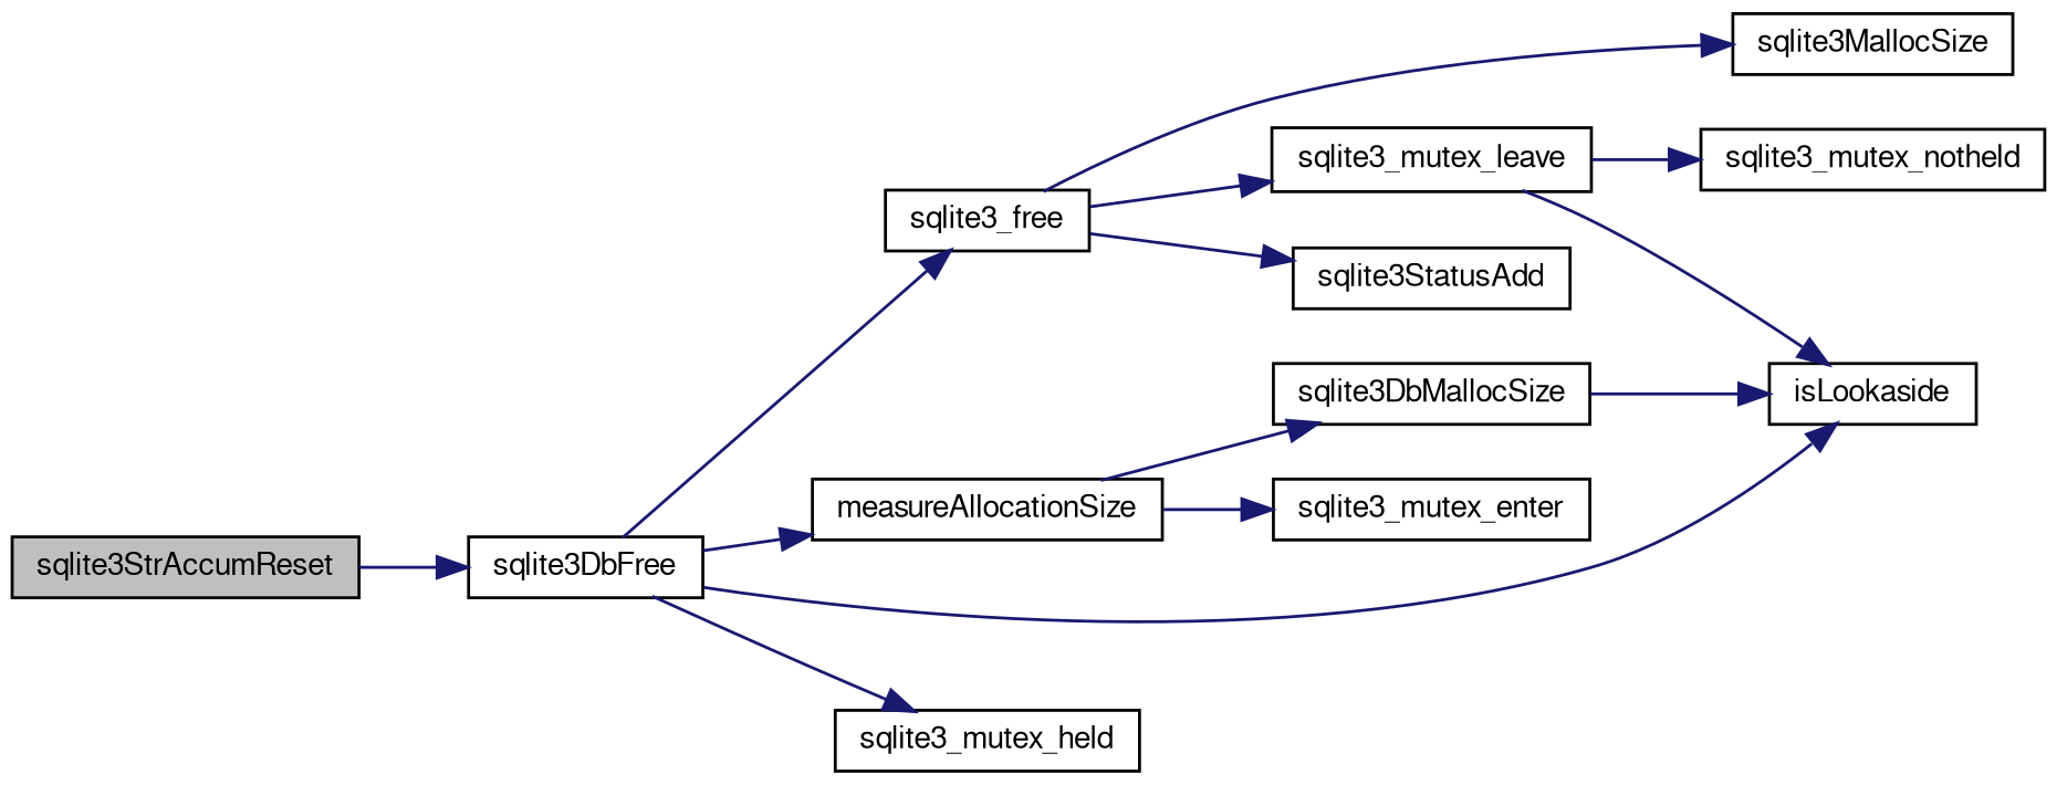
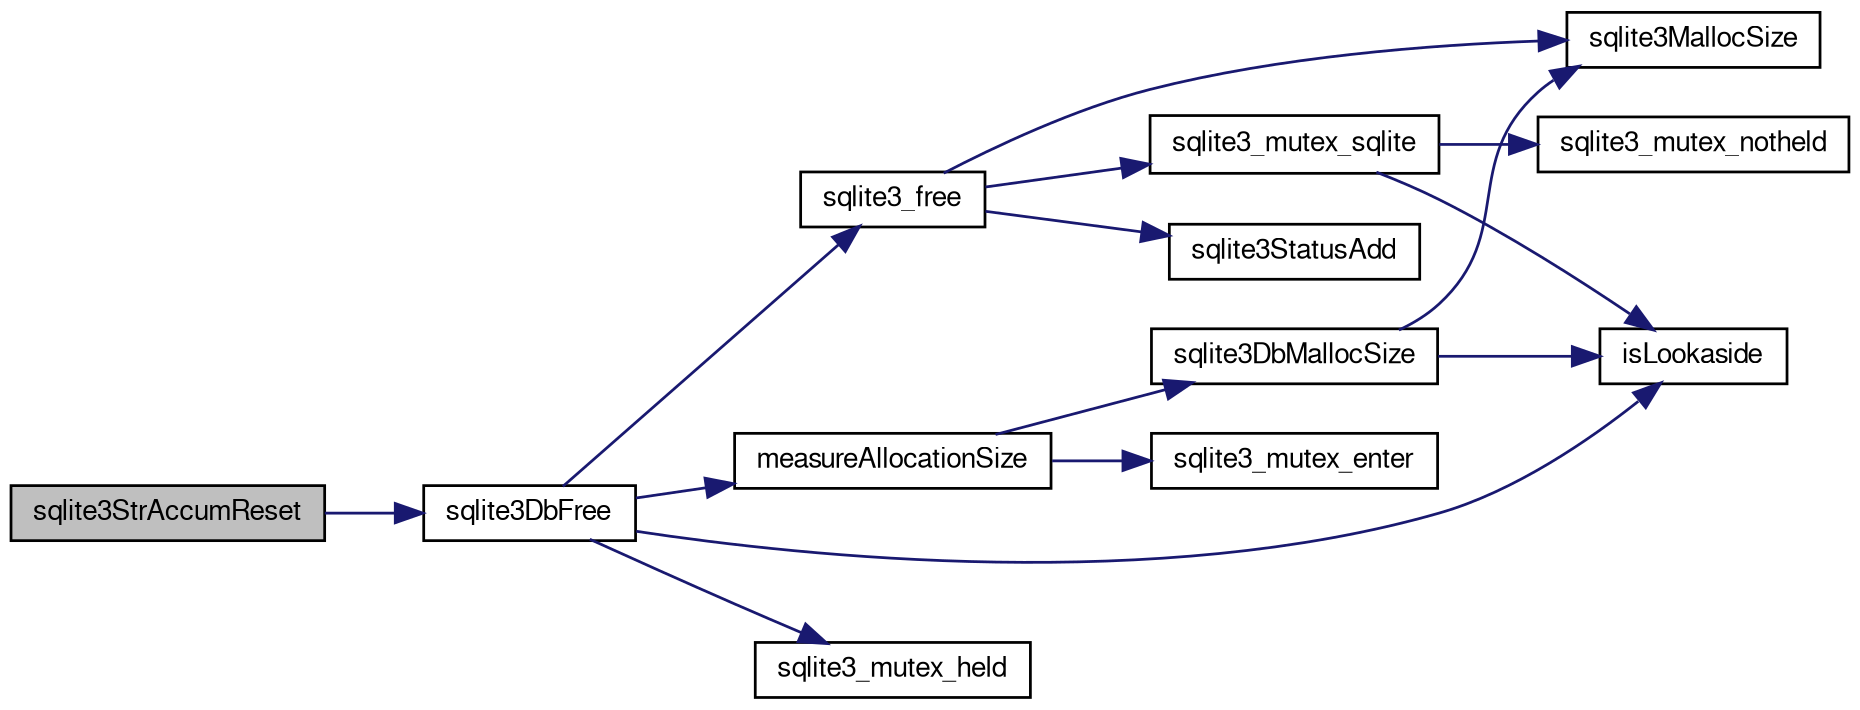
  digraph {
    rankdir=LR
    node [color=black fillcolor=white fontname=FreeSans fontsize=10 shape=record style=filled]
    edge [color=midnightblue fontname=FreeSans fontsize=10 labelfontname=FreeSans labelfontsize=10 style=solid]
    n1 [fillcolor=grey75 fontcolor=black height=0.2 label=sqlite3StrAccumReset width=0.4]
    n2 [height=0.2 label=sqlite3DbFree width=0.4]
    n3 [height=0.2 label=sqlite3_free width=0.4]
    n4 [height=0.2 label=sqlite3_mutex_held width=0.4]
    n5 [height=0.2 label=measureAllocationSize width=0.4]
    n6 [height=0.2 label=isLookaside width=0.4]
    n7 [height=0.2 label=sqlite3MallocSize width=0.4]
    n8 [height=0.2 label=sqlite3StatusAdd width=0.4]
-   n9 [height=0.2 label=sqlite3_mutex_leave width=0.4]
+   n9 [height=0.2 label=sqlite3_mutex_sqlite width=0.4]
    n10 [height=0.2 label=sqlite3DbMallocSize width=0.4]
    n11 [height=0.2 label=sqlite3_mutex_enter width=0.4]
    n12 [height=0.2 label=sqlite3_mutex_notheld width=0.4]
    n1 -> n2
    n2 -> n3
    n2 -> n4
    n2 -> n5
    n2 -> n6
    n3 -> n7
    n3 -> n8
    n3 -> n9
    n5 -> n10
    n5 -> n11
    n9 -> n6
    n9 -> n12
    n10 -> n6
+   n10 -> n7
  }
